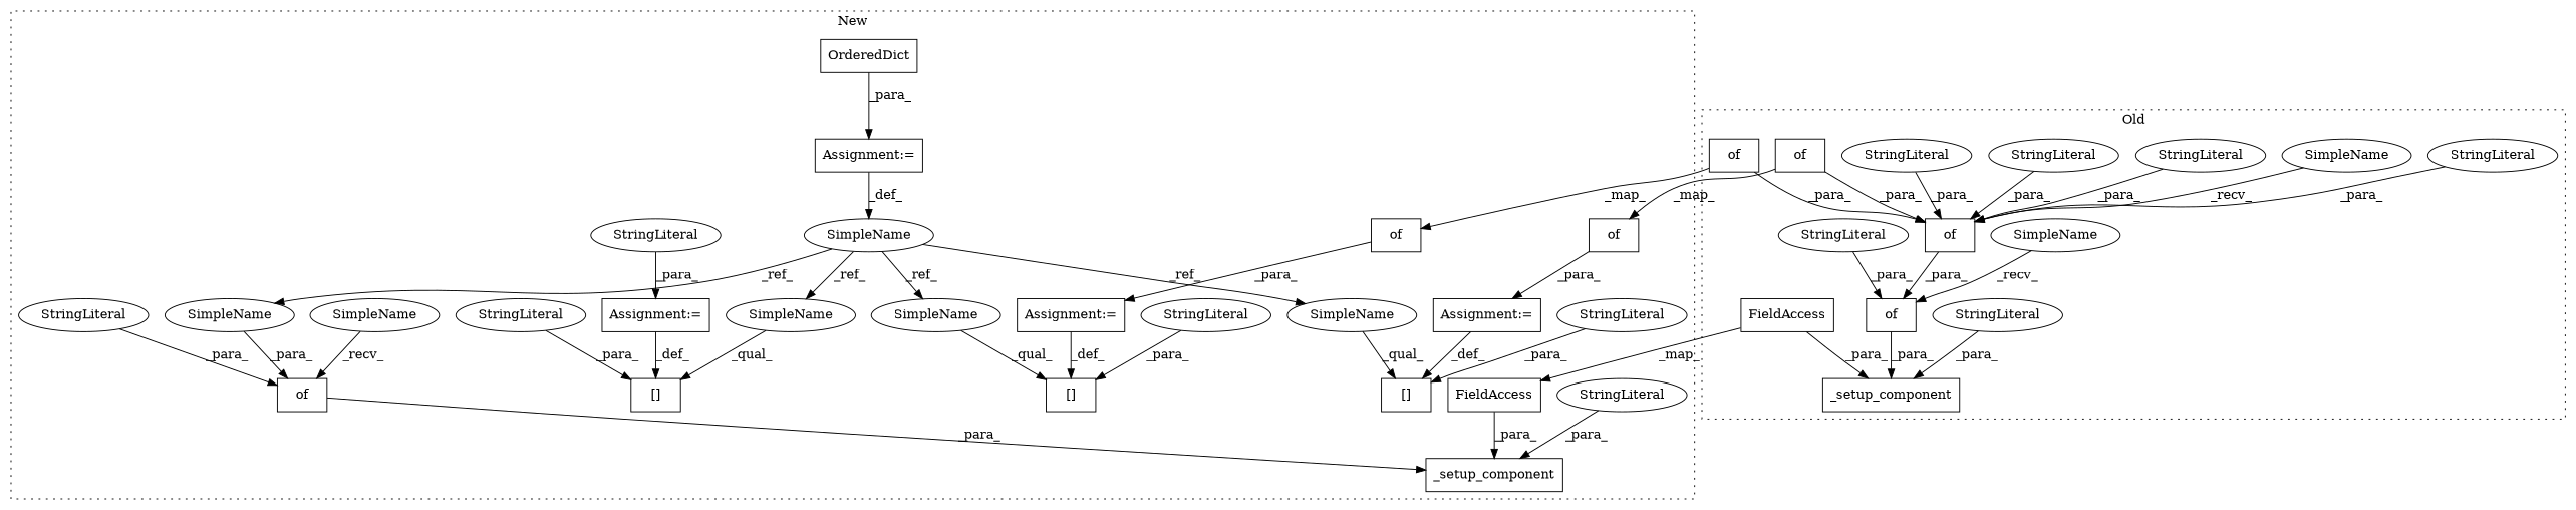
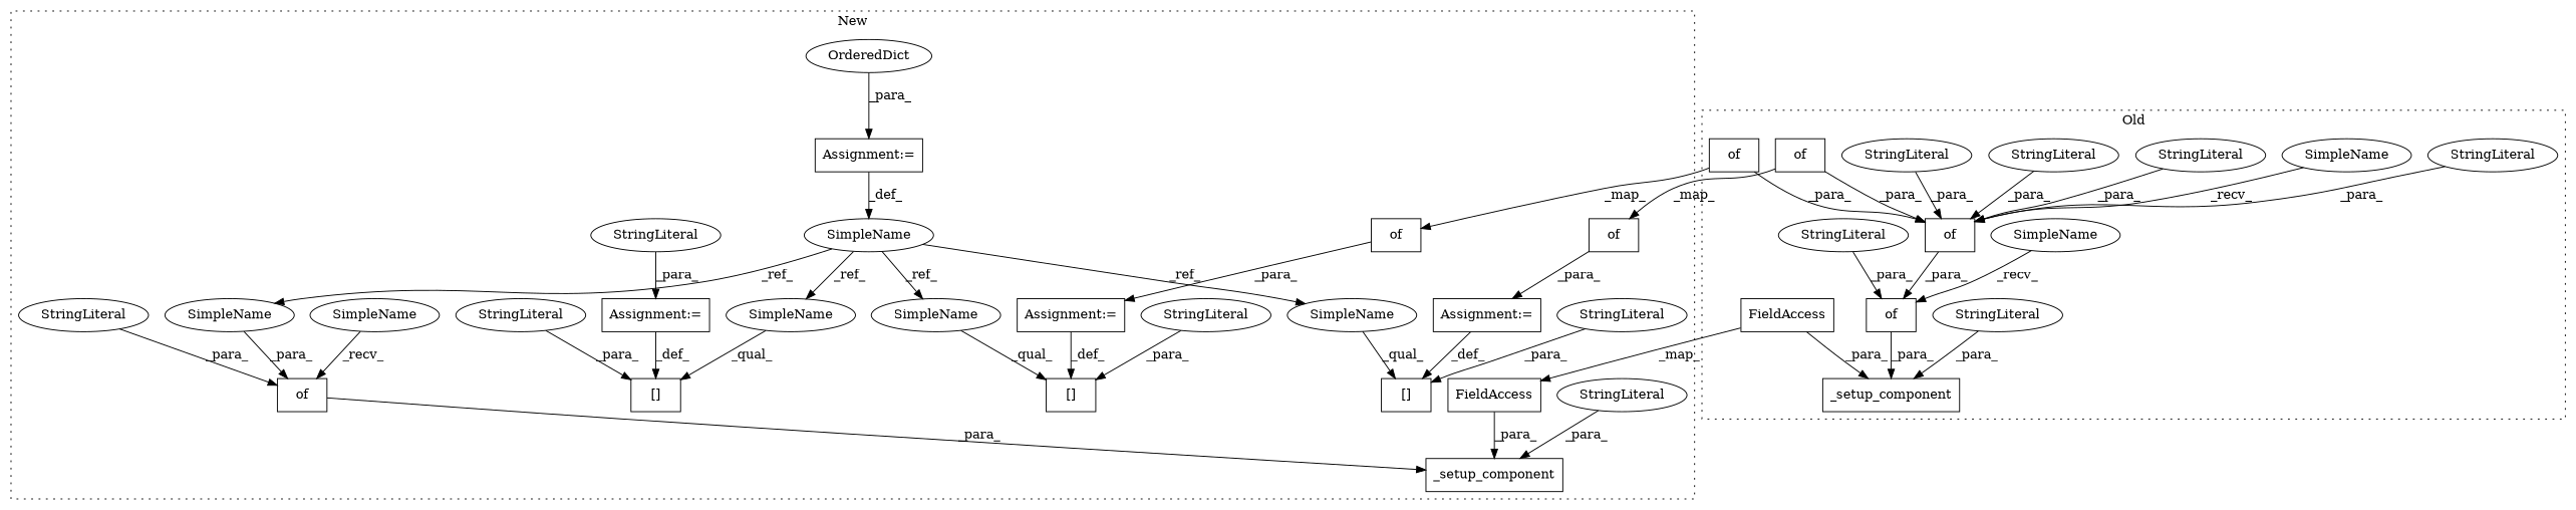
  digraph {
    node [a=45 l="3,1" s=8934 shape=ellipse]
    n1 [a=32 label=of s="8772,8993" shape=box]
    n2 [a=32 label=of s="8809,8892" shape=box]
    n3 [a=32 label=of s="8952,8991" shape=box]
    n4 [a=32 label=of s="8787,8992" shape=box]
    n5 [a=32 l="17,1" label=_setup_component s="8733,8994" shape=box]
    n6 [l=7 label=StringLiteral s=8760]
    n7 [l=14 label=StringLiteral s=8790]
    n8 [l=7 label=StringLiteral s=8775]
    n9 [l=26 label=StringLiteral s=8907]
    n10 [l=12 label=StringLiteral s=8894]
    n11 [l=13 label=StringLiteral]
    n12 [a=22 l=9 label=FieldAccess s=8750 shape=box]
    n13 [a=42 l=3 label=SimpleName s=8768]
    n14 [a=42 l=3 label=SimpleName s=8783]
    n15 [a=32 l="17,1" label=_setup_component s="9177,9238" shape=box]
    n16 [a=32 label=of s="9216,9237" shape=box]
    n17 [a=32 label=of s="8954,9037" shape=box]
    n18 [a=2 l="11,1" label="[]" s="8923,8948" shape=box]
    n19 [a=32 label=of s="9131,9170" shape=box]
    n20 [a=2 l="11,1" label="[]" s="9101,9125" shape=box]
-   n21 [a=32 l=13 label=OrderedDict s=8904 shape=box]
+   n21 [a=32 l=13 label=OrderedDict s=8904]
    n22 [a=2 l="11,1" label="[]" s="9044,9067" shape=box]
    n23 [a=42 l=10 label=SimpleName s=8893]
    n24 [l=12 label=StringLiteral s=9055]
    n25 [l=7 label=StringLiteral s=9204]
    n26 [l=7 label=StringLiteral s=9219]
    n27 [a=7 l=1 label="Assignment:=" s=9068 shape=box]
    n28 [l=26 label=StringLiteral s=9069]
    n29 [a=7 l=1 label="Assignment:=" s=8903 shape=box]
    n30 [l=13 label=StringLiteral s=9112]
    n31 [a=7 l=1 label="Assignment:=" s=8949 shape=box]
    n32 [l=14 label=StringLiteral]
    n33 [a=7 l=1 label="Assignment:=" s=9126 shape=box]
    n34 [a=22 l=9 label=FieldAccess s=9194 shape=box]
    n35 [a=42 l=3 label=SimpleName s=9212]
    n36 [a=42 l=10 label=SimpleName s=9101]
    n37 [a=42 l=10 label=SimpleName s=9227]
    n38 [a=42 l=10 label=SimpleName s=8923]
    n39 [a=42 l=10 label=SimpleName s=9044]
    subgraph cluster_1 {
      label=Old
      style=dotted
      n1
      n2
      n3
      n4
      n5
      n6
      n7
      n8
      n9
      n10
      n11
      n12
      n13
      n14
    }
    subgraph cluster_2 {
      label=New
      style=dotted
      n15
      n16
      n17
      n18
      n19
      n20
      n21
      n22
      n23
      n24
      n25
      n26
      n27
      n28
      n29
      n30
      n31
      n32
      n33
      n34
      n35
      n36
      n37
      n38
      n39
    }
    n1 -> n5 [label=_para_]
    n2 -> n4 [label=_para_]
    n2 -> n17 [label=_map_]
    n3 -> n4 [label=_para_]
    n3 -> n19 [label=_map_]
    n4 -> n1 [label=_para_]
    n6 -> n5 [label=_para_]
    n7 -> n4 [label=_para_]
    n8 -> n1 [label=_para_]
    n9 -> n4 [label=_para_]
    n10 -> n4 [label=_para_]
    n11 -> n4 [label=_para_]
    n12 -> n5 [label=_para_]
    n12 -> n34 [label=_map_]
    n13 -> n1 [label=_recv_]
    n14 -> n4 [label=_recv_]
    n16 -> n15 [label=_para_]
    n17 -> n31 [label=_para_]
    n19 -> n33 [label=_para_]
    n21 -> n29 [label=_para_]
    n23 -> n36 [label=_ref_]
    n23 -> n37 [label=_ref_]
    n23 -> n38 [label=_ref_]
    n23 -> n39 [label=_ref_]
    n24 -> n22 [label=_para_]
    n25 -> n15 [label=_para_]
    n26 -> n16 [label=_para_]
    n27 -> n22 [label=_def_]
    n28 -> n27 [label=_para_]
    n29 -> n23 [label=_def_]
    n30 -> n20 [label=_para_]
    n31 -> n18 [label=_def_]
    n32 -> n18 [label=_para_]
    n33 -> n20 [label=_def_]
    n34 -> n15 [label=_para_]
    n35 -> n16 [label=_recv_]
    n36 -> n20 [label=_qual_]
    n37 -> n16 [label=_para_]
    n38 -> n18 [label=_qual_]
    n39 -> n22 [label=_qual_]
  }
